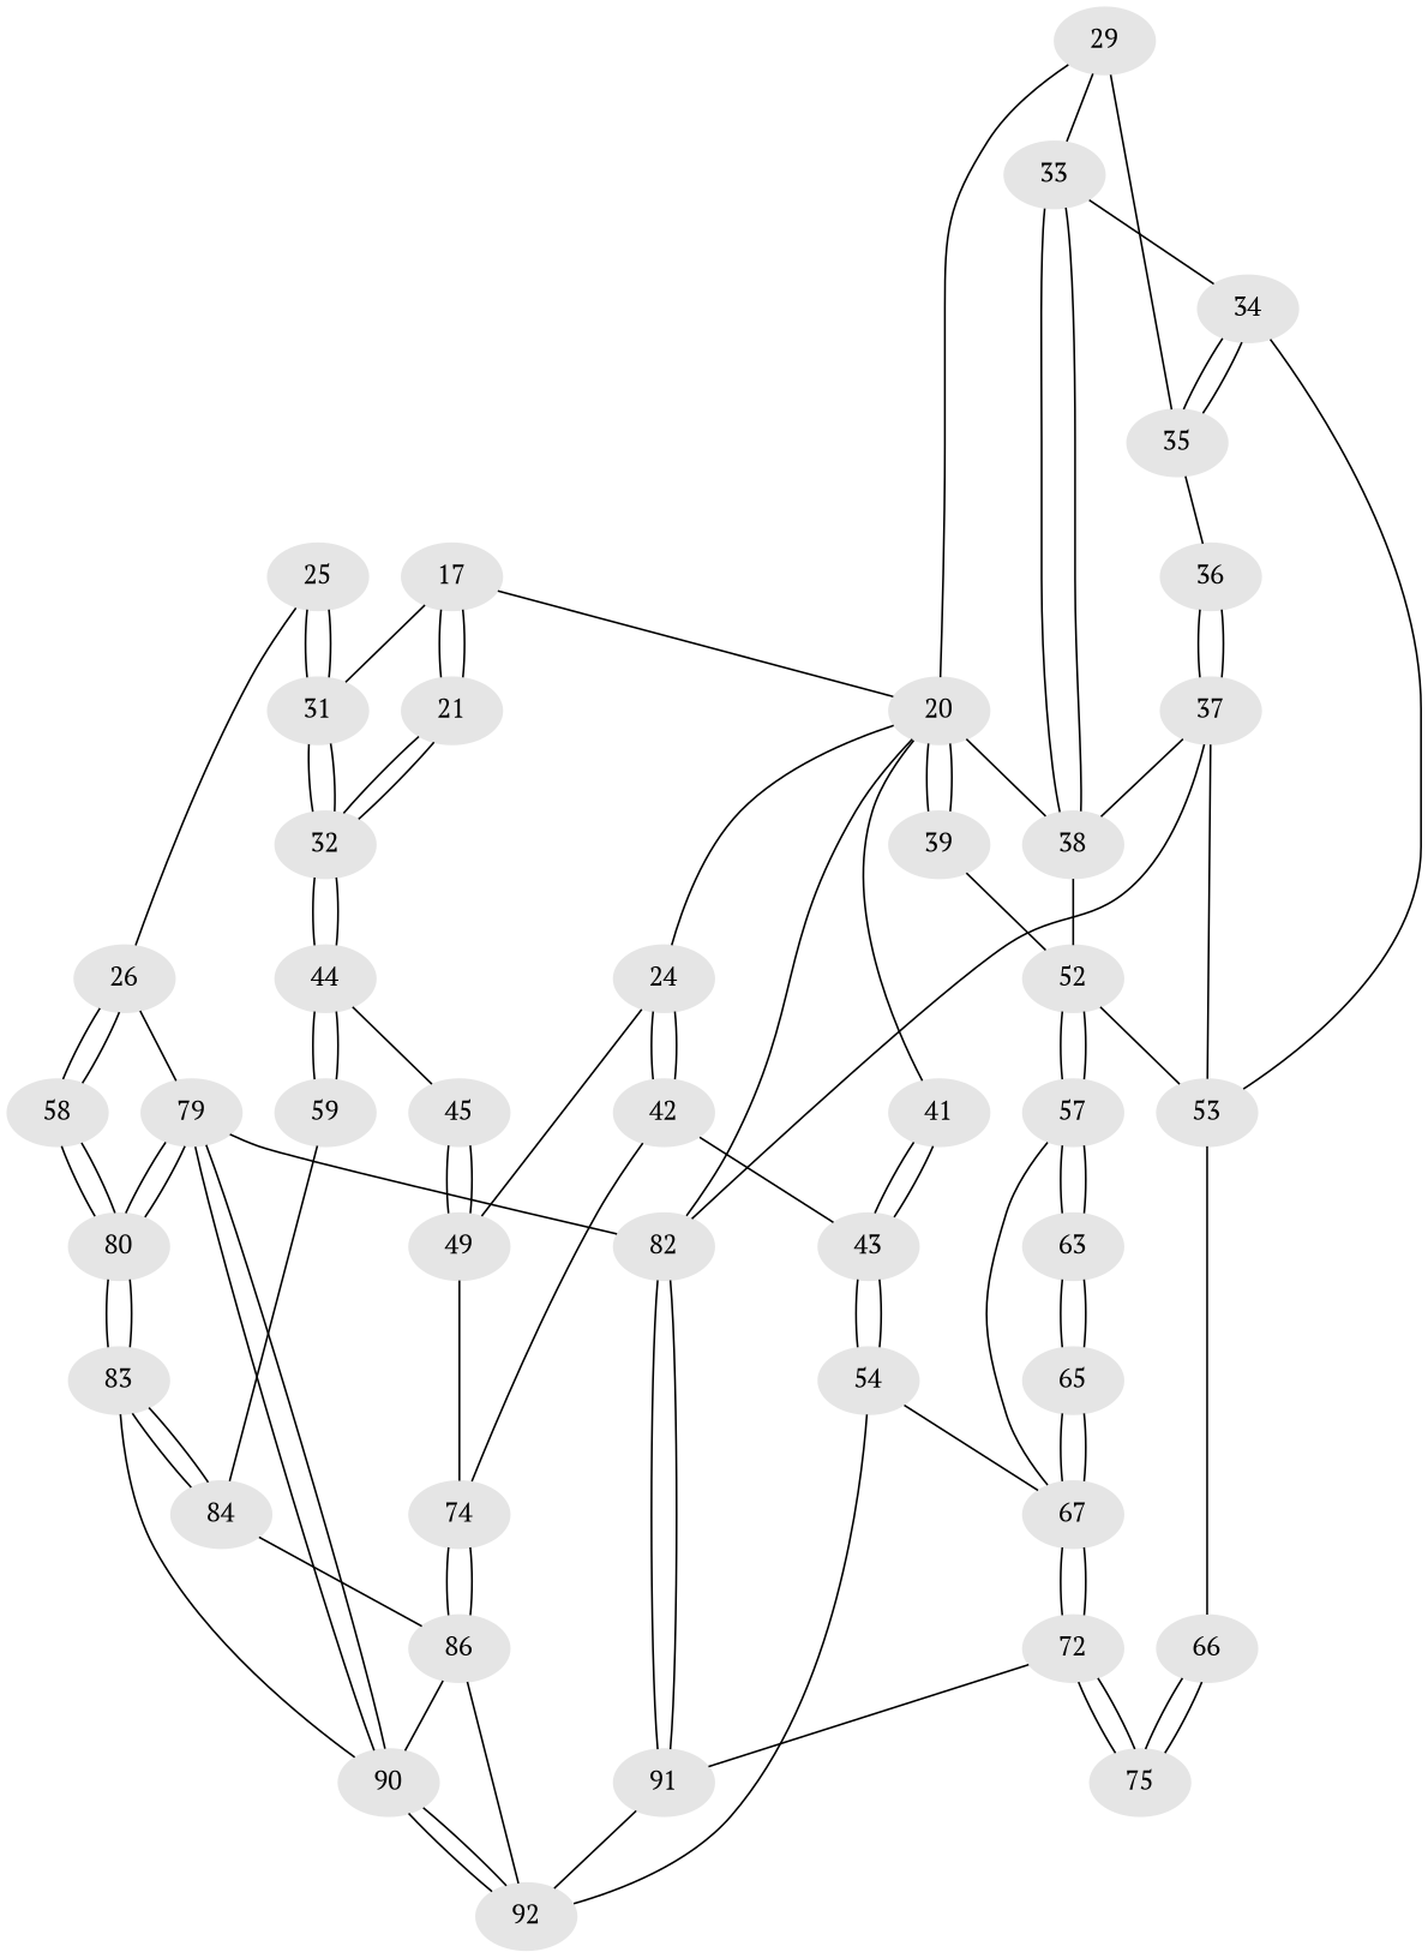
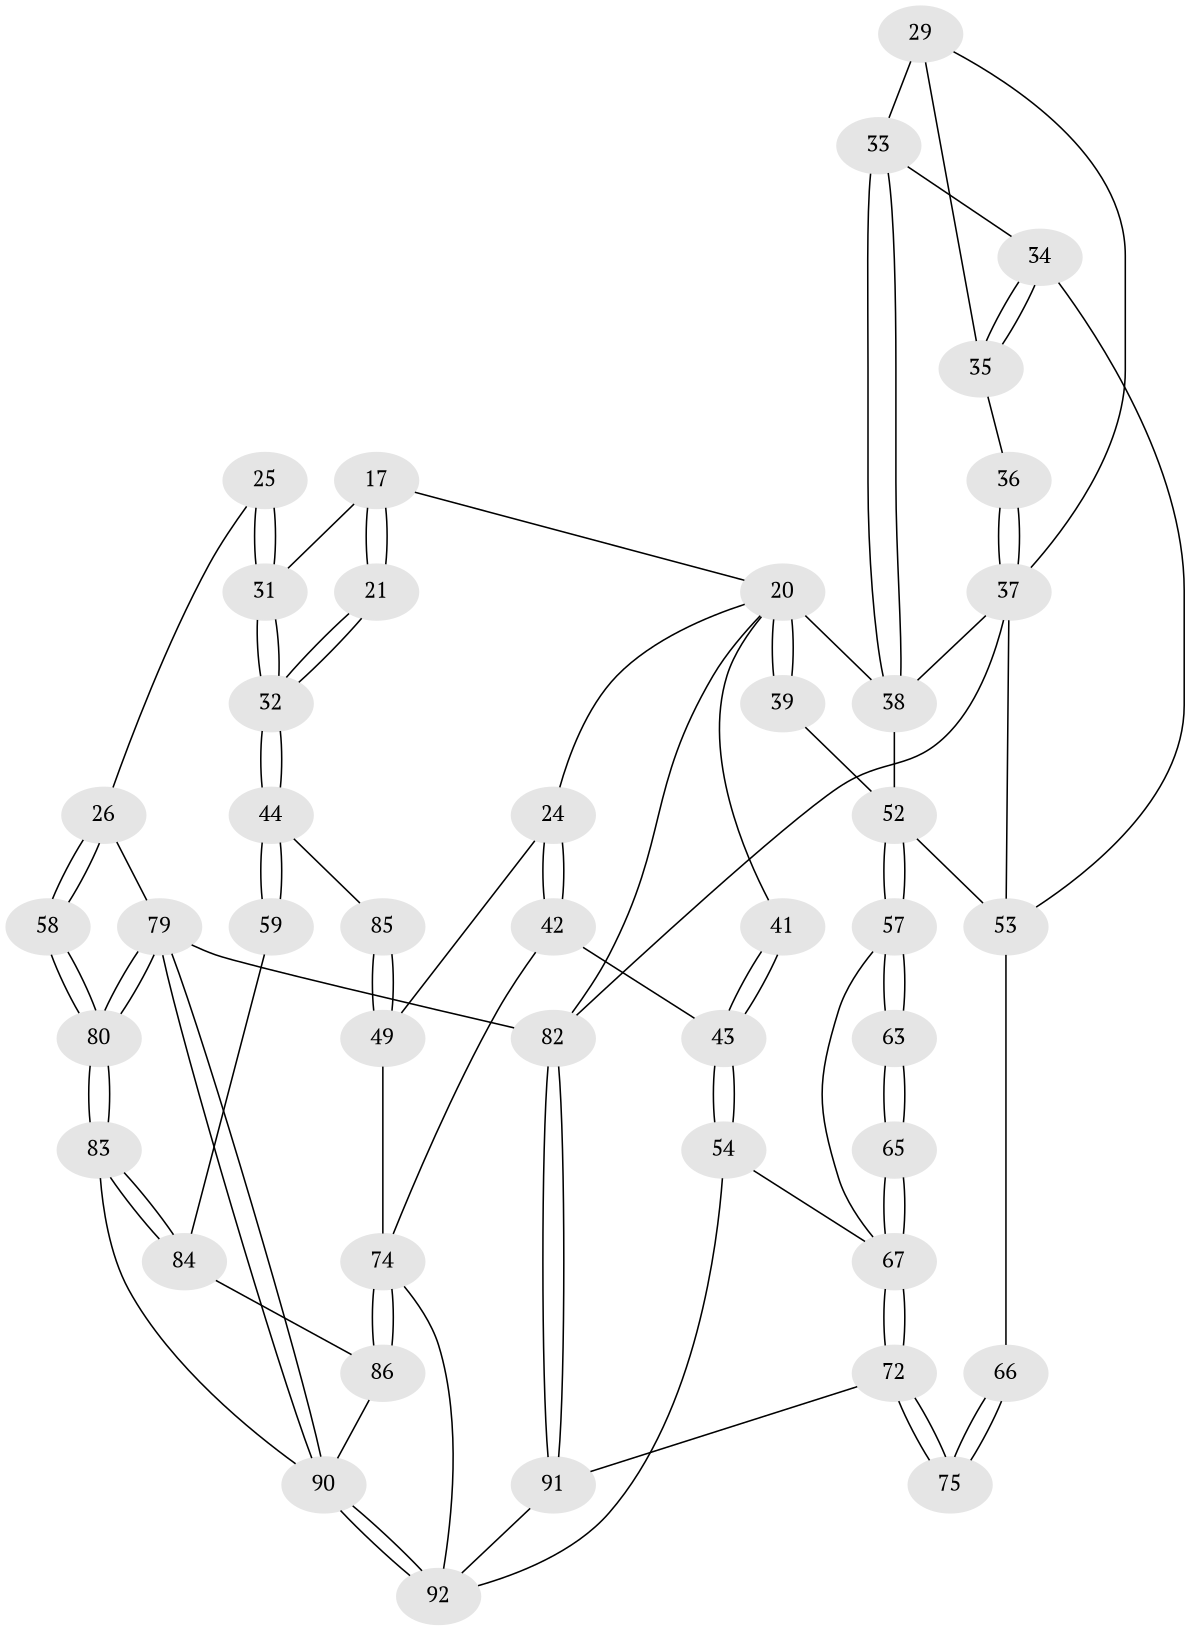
  graph {
    fontname="PT Serif"
    node [color=gray90 fontname="PT Serif" style=filled]
    edge [fontname="PT Serif"]
    17 [super="+13"]
    20 [super="+19"]
    21
    31 [super="+16+15"]
    24
    38 [super="+8+7+9"]
    39
    41
    82 [super="+2"]
    32
    79 [super="+14"]
    80
    90 [super="+87+88"]
    49 [super="+23+22"]
    42
    52 [super="+40"]
    43
    91 [super="+81"]
    44
    74 [super="+73"]
    25
    26
    58
    29 [super="+28"]
    33 [super="+30"]
    35
    37 [super="+27"]
    34
    36
    53 [super="+46+48"]
-   45
+   45 [label=85]
    59
    66 [super="+62+61"]
    57
    54
    92 [super="+89"]
    86 [super="+85+78"]
    67 [super="+55+56"]
    84 [super="+77"]
    63
    75
    72
    65
    83
    17 -- 20
    17 -- 21
    17 -- 21
    17 -- 31 [weight=2]
    20 -- 24
    20 -- 38 [weight=2]
    20 -- 39
    20 -- 39
    20 -- 41
    20 -- 82
    21 -- 32
    21 -- 32
    31 -- 32
    31 -- 32
    24 -- 49
    24 -- 42
    24 -- 42
    38 -- 52
    39 -- 52
    41 -- 43
    41 -- 43
    82 -- 91 [weight=2]
    82 -- 91
    32 -- 44
    32 -- 44
    79 -- 82 [weight=2]
    79 -- 80
    79 -- 80
    79 -- 90
    79 -- 90
    80 -- 83
    80 -- 83
    90 -- 92 [weight=2]
    90 -- 92
    49 -- 74
    42 -- 43
    42 -- 74
    52 -- 53
    52 -- 57
    52 -- 57
    43 -- 54
    43 -- 54
    91 -- 92 [weight=2]
    44 -- 45
    44 -- 59
    44 -- 59
-   86 -- 92 [weight=2]
+   74 -- 92 [weight=2]
    74 -- 86 [weight=2]
    74 -- 86
    25 -- 31 [weight=2]
    25 -- 31
    25 -- 26
    26 -- 79
    26 -- 58
    26 -- 58
    58 -- 80
    58 -- 80
    29 -- 33
    29 -- 35
-   29 -- 20 [weight=2]
+   29 -- 37 [weight=2]
    33 -- 38 [weight=2]
    33 -- 38
    33 -- 34
    35 -- 36
    37 -- 38
    37 -- 82
    37 -- 53
    34 -- 35
    34 -- 35
    34 -- 53
    36 -- 37 [weight=2]
    36 -- 37
    53 -- 66 [weight=2]
    45 -- 49 [weight=2]
    45 -- 49
    59 -- 84
    66 -- 75
    66 -- 75
    57 -- 67
    57 -- 63
    57 -- 63
    54 -- 92
    54 -- 67
    86 -- 90
    67 -- 72
    67 -- 72
    84 -- 86 [weight=2]
    63 -- 65
    63 -- 65
    72 -- 91
    72 -- 75
    72 -- 75
    65 -- 67 [weight=2]
    65 -- 67
    83 -- 90
    83 -- 84
    83 -- 84
  }
